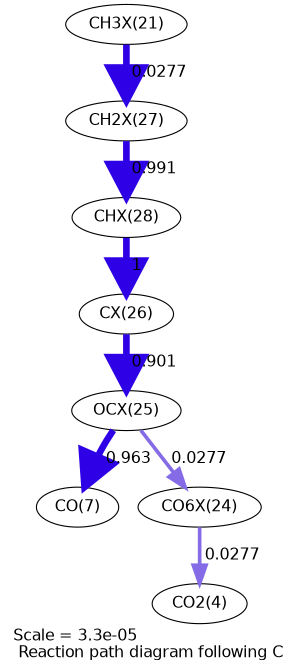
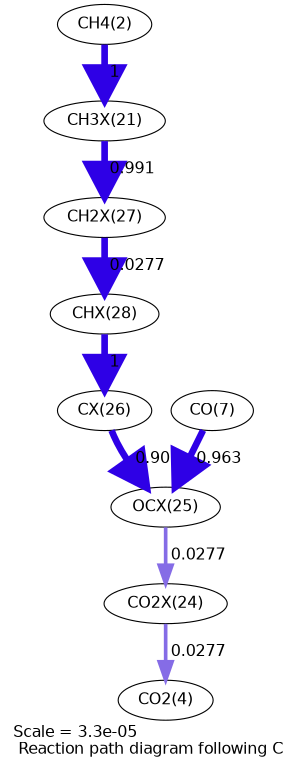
  digraph {
    fontname=Helvetica
    label="Scale = 3.3e-05\l Reaction path diagram following C"
    node [fontname=Helvetica]
    edge [arrowsize=3 color="0.7, 1.49, 0.9" fontname=Helvetica penwidth=5.99]
+   n1 [label="CH4(2)"]
    n2 [label="CH3X(21)"]
    n3 [label="CH2X(27)"]
    n4 [label="CHX(28)"]
    n5 [label="CX(26)"]
    n6 [label="OCX(25)"]
    n7 [label="CO(7)"]
-   n8 [label="CO6X(24)"]
+   n8 [label="CO2X(24)"]
    n9 [label="CO2(4)"]
-   n2 -> n3 [label=" 0.0277"]
-   n3 -> n4 [label=" 0.991"]
+   n1 -> n2 [color="0.7, 1.5, 0.9" label=" 1" penwidth=6]
+   n2 -> n3 [label=" 0.991"]
+   n3 -> n4 [label=" 0.0277"]
    n4 -> n5 [label=" 1"]
    n5 -> n6 [label=" 0.901"]
-   n6 -> n7 [arrowsize=2.99 color="0.7, 1.46, 0.9" label=" 0.963" penwidth=5.97]
+   n7 -> n6 [arrowsize=2.99 color="0.7, 1.46, 0.9" label=" 0.963" penwidth=5.97]
    n6 -> n8 [arrowsize=1.65 color="0.7, 0.528, 0.9" label=" 0.0277" penwidth=3.29]
    n8 -> n9 [arrowsize=1.65 color="0.7, 0.528, 0.9" label=" 0.0277" penwidth=3.29]
  }
